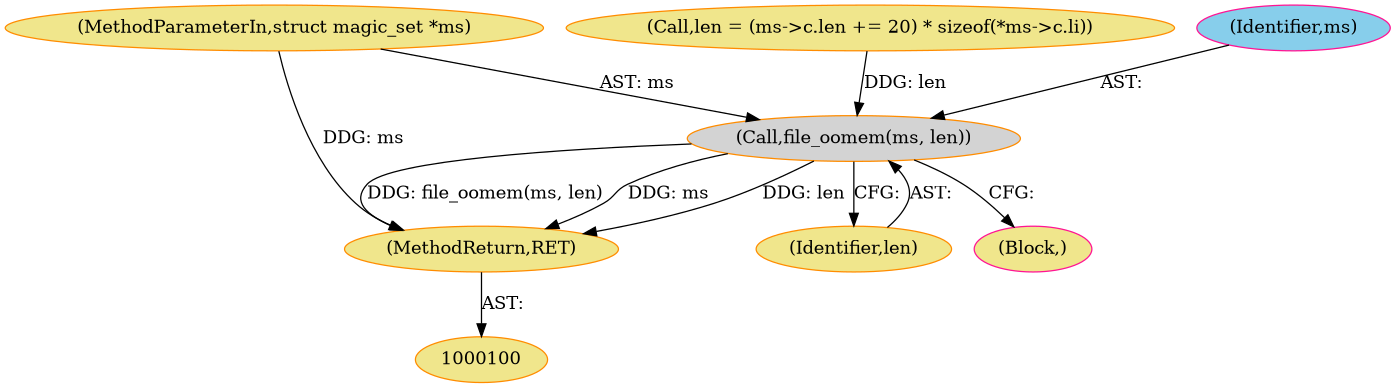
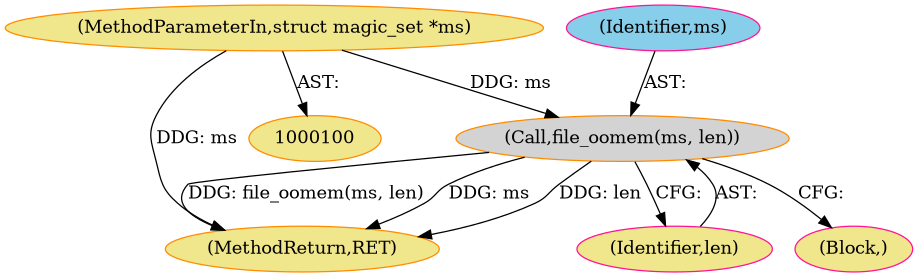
  digraph {
    node [color=darkorange fillcolor=khaki style=filled]
    n1 [label="(MethodParameterIn,struct magic_set *ms)"]
    n2 [fillcolor=lightgrey label="(Call,file_oomem(ms, len))"]
    n3 [label="(MethodReturn,RET)"]
    1000100
-   n5 [label="(Identifier,len)"]
+   n5 [color=deeppink label="(Identifier,len)"]
    n6 [color=deeppink label="(Block,)"]
-   n7 [label="(Call,len = (ms->c.len += 20) * sizeof(*ms->c.li))"]
    n8 [color=deeppink fillcolor=skyblue label="(Identifier,ms)"]
-   n1 -> n2 [label="AST: ms"]
+   n1 -> n2 [label="DDG: ms"]
    n1 -> n3 [label="DDG: ms"]
-   n3 -> 1000100 [label="AST: "]
+   n1 -> 1000100 [label="AST: "]
    n2 -> n3 [label="DDG: len"]
    n2 -> n3 [label="DDG: file_oomem(ms, len)"]
    n2 -> n3 [label="DDG: ms"]
    n2 -> n5 [label="CFG: "]
    n2 -> n6 [label="CFG: "]
    n5 -> n2 [label="AST: "]
-   n7 -> n2 [label="DDG: len"]
    n8 -> n2 [label="AST: "]
  }
